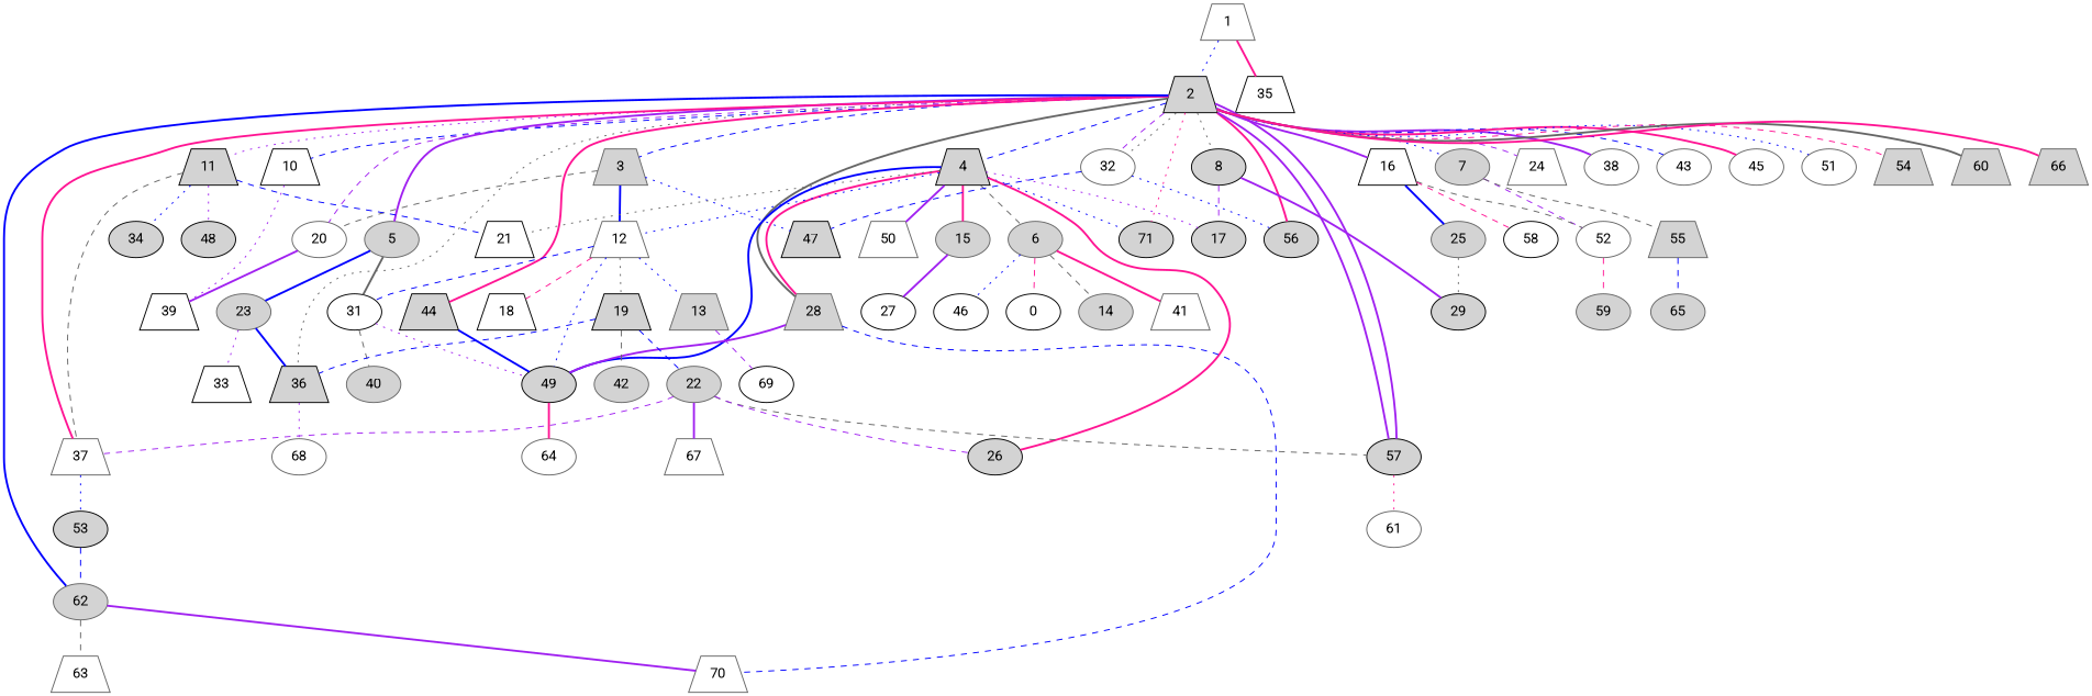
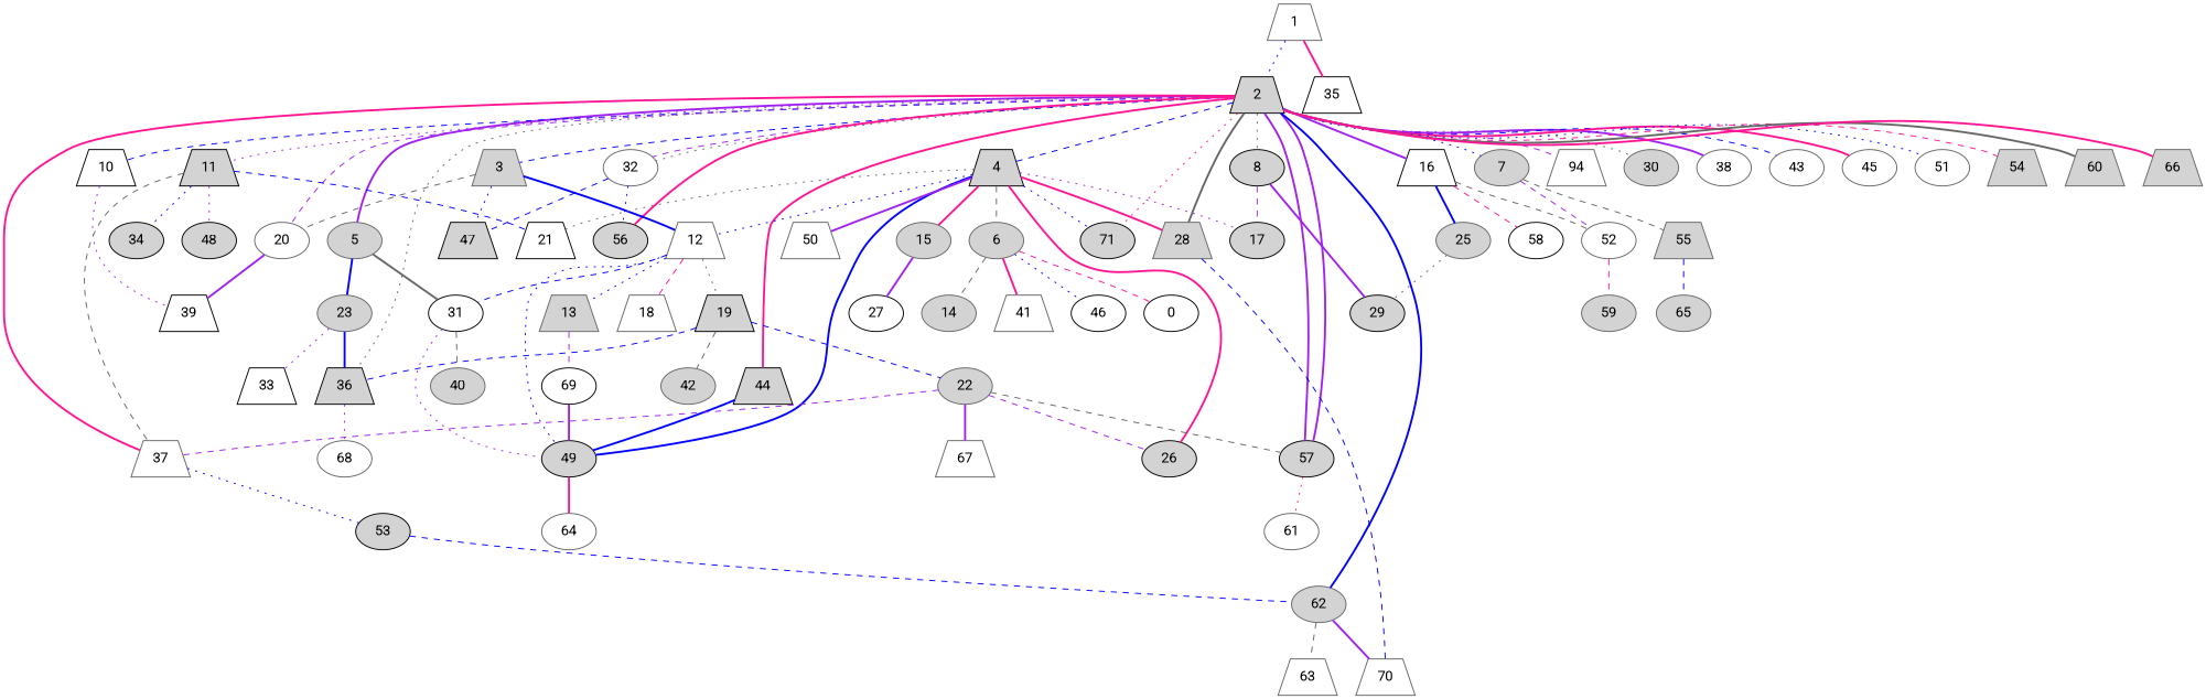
  graph {
    fontname=Roboto
    node [color=gray40 fillcolor=lightgrey fontname=Roboto shape=ellipse style=filled]
    edge [color=blue fontname=Roboto style=dashed]
    1 [fillcolor=white shape=trapezium]
    2 [color=black shape=trapezium]
    35 [color=black fillcolor=white shape=trapezium]
    3 [shape=trapezium]
    4 [color=black shape=trapezium]
    5
    7
    8 [color=black]
    10 [color=black fillcolor=white shape=trapezium]
    11 [color=black shape=trapezium]
    16 [color=black fillcolor=white shape=trapezium]
    20 [fillcolor=white]
-   24 [fillcolor=white shape=trapezium]
+   24 [fillcolor=white shape=trapezium label=94]
    28 [shape=trapezium]
+   30
    32 [fillcolor=white]
    36 [color=black shape=trapezium]
    37 [fillcolor=white shape=trapezium]
    38 [fillcolor=white]
    43 [fillcolor=white]
    44 [color=black shape=trapezium]
    45 [fillcolor=white]
    51 [fillcolor=white]
    54 [shape=trapezium]
    56 [color=black]
    57 [color=black]
    60 [shape=trapezium]
    62
    66 [shape=trapezium]
    71 [color=black]
    12 [fillcolor=white shape=trapezium]
    47 [color=black shape=trapezium]
    6
    15
    17 [color=black]
    21 [color=black fillcolor=white shape=trapezium]
    26 [color=black]
    49 [color=black]
    50 [fillcolor=white shape=trapezium]
    23
    31 [color=black fillcolor=white]
    52 [fillcolor=white]
    55 [shape=trapezium]
    29 [color=black]
    39 [color=black fillcolor=white shape=trapezium]
    34 [color=black]
    48 [color=black]
    25
    58 [color=black fillcolor=white]
    70 [fillcolor=white shape=trapezium]
    68 [fillcolor=white]
    53 [color=black]
    61 [fillcolor=white]
    63 [fillcolor=white shape=trapezium]
    13 [shape=trapezium]
-   18 [color=black fillcolor=white shape=trapezium]
+   18 [fillcolor=white shape=trapezium]
    19 [color=black shape=trapezium]
    n58 [color=black fillcolor=white label=0]
    14
    41 [fillcolor=white shape=trapezium]
    46 [color=black fillcolor=white]
    27 [color=black fillcolor=white]
    64 [fillcolor=white]
    33 [color=black fillcolor=white shape=trapezium]
    40
    59
    65
    69 [color=black fillcolor=white]
    22
    42
    67 [fillcolor=white shape=trapezium]
    1 -- 2 [style=dotted]
    1 -- 35 [color=deeppink style=bold]
    2 -- 3
    2 -- 4
    2 -- 5 [color=purple style=bold]
    2 -- 7 [style=dotted]
    2 -- 8 [color=gray40 style=dotted]
    2 -- 10
    2 -- 11 [color=purple style=dotted]
    2 -- 16 [color=purple style=bold]
    2 -- 20 [color=purple]
    2 -- 24 [color=purple]
    2 -- 28 [color=gray40 style=bold]
+   2 -- 30 [color=gray40 style=dotted]
    2 -- 32 [color=purple]
    2 -- 32 [color=gray40 style=dotted]
    2 -- 36 [color=gray40 style=dotted]
    2 -- 37 [color=deeppink style=bold]
    2 -- 38 [color=purple style=bold]
    2 -- 43
    2 -- 44 [color=deeppink style=bold]
    2 -- 45 [color=deeppink style=bold]
    2 -- 51 [style=dotted]
    2 -- 54 [color=deeppink]
    2 -- 56 [color=deeppink style=bold]
    2 -- 57 [color=purple style=bold]
    2 -- 57 [color=purple style=bold]
    2 -- 60 [color=gray40 style=bold]
    2 -- 62 [style=bold]
    2 -- 66 [color=deeppink style=bold]
    2 -- 71 [color=deeppink style=dotted]
    3 -- 20 [color=gray40]
    3 -- 12 [style=bold]
    3 -- 47 [style=dotted]
    4 -- 28 [color=deeppink style=bold]
    4 -- 71 [style=dotted]
    4 -- 12 [style=dotted]
    4 -- 6 [color=gray40]
    4 -- 15 [color=deeppink style=bold]
    4 -- 17 [color=purple style=dotted]
    4 -- 21 [color=gray40 style=dotted]
    4 -- 26 [color=deeppink style=bold]
    4 -- 49 [style=bold]
    4 -- 50 [color=purple style=bold]
    5 -- 23 [style=bold]
    5 -- 31 [color=gray40 style=bold]
    7 -- 52 [color=purple]
    7 -- 55 [color=gray40]
    8 -- 17 [color=purple]
    8 -- 29 [color=purple style=bold]
    10 -- 39 [color=purple style=dotted]
    11 -- 37 [color=gray40]
    11 -- 21
    11 -- 34 [style=dotted]
    11 -- 48 [color=purple style=dotted]
    16 -- 52 [color=gray40]
    16 -- 25 [style=bold]
    16 -- 58 [color=deeppink]
    20 -- 39 [color=purple style=bold]
-   28 -- 49 [color=purple style=bold]
+   69 -- 49 [color=purple style=bold]
    28 -- 70
    32 -- 56 [style=dotted]
    32 -- 47
    36 -- 68 [color=purple style=dotted]
    37 -- 53 [style=dotted]
    44 -- 49 [style=bold]
    57 -- 61 [color=deeppink style=dotted]
    62 -- 70 [color=purple style=bold]
    62 -- 63 [color=gray40]
    12 -- 49 [style=dotted]
    12 -- 31
    12 -- 13 [style=dotted]
    12 -- 18 [color=deeppink]
    12 -- 19 [color=gray40 style=dotted]
    6 -- n58 [color=deeppink]
    6 -- 14 [color=gray40]
    6 -- 41 [color=deeppink style=bold]
    6 -- 46 [style=dotted]
    15 -- 27 [color=purple style=bold]
    49 -- 64 [color=deeppink style=bold]
    23 -- 36 [style=bold]
    23 -- 33 [color=purple style=dotted]
    31 -- 49 [color=purple style=dotted]
    31 -- 40 [color=gray40]
    52 -- 59 [color=deeppink]
    55 -- 65
    25 -- 29 [color=gray40 style=dotted]
    53 -- 62
    13 -- 69 [color=purple]
    19 -- 36
    19 -- 22
    19 -- 42 [color=gray40]
    22 -- 37 [color=purple]
    22 -- 57 [color=gray40]
    22 -- 26 [color=purple]
    22 -- 67 [color=purple style=bold]
  }
